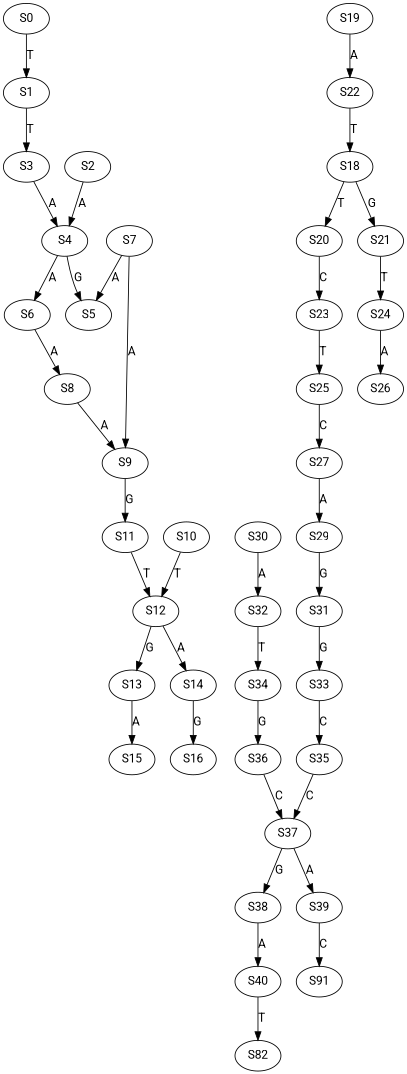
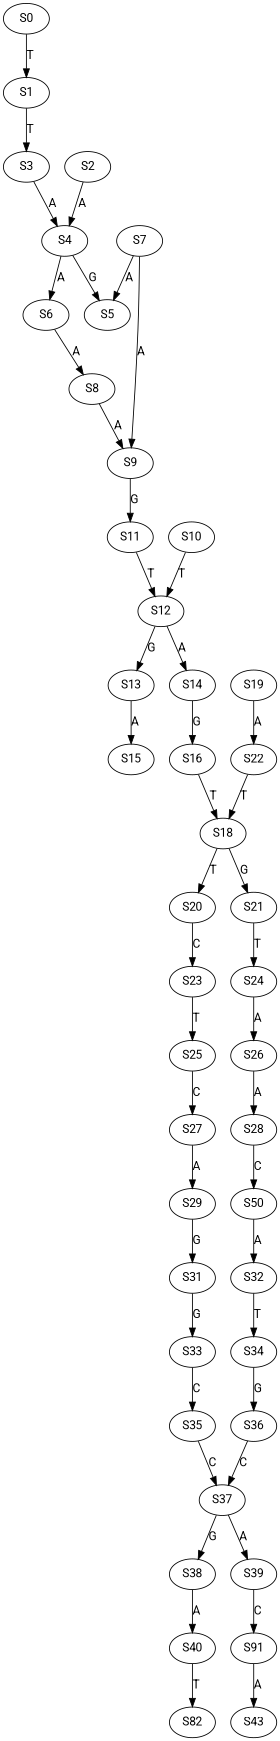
  strict digraph {
    fontname=Roboto
    node [fontname=Roboto]
    edge [fontname=Roboto]
    S0
    S1
    S3
    S2
    S4
    S5
    S6
    S8
    S7
    S9
    S11
    S10
    S12
    S13
    S14
    S15
    S16
    S18
    S20
    S21
    S19
    S22
    S23
    S24
    S25
    S26
    S27
+   S28
    S29
-   S30
+   S30 [label=S50]
    S31
    S32
    S33
    S34
    S35
    S36
    S37
    S38
    S39
    S40
    n41 [label=S91]
    n42 [label=S82]
+   S43
    S0 -> S1 [label=T]
    S1 -> S3 [label=T]
    S3 -> S4 [label=A]
    S2 -> S4 [label=A]
    S4 -> S5 [label=G]
    S4 -> S6 [label=A]
    S6 -> S8 [label=A]
    S8 -> S9 [label=A]
    S7 -> S5 [label=A]
    S7 -> S9 [label=A]
    S9 -> S11 [label=G]
    S11 -> S12 [label=T]
    S10 -> S12 [label=T]
    S12 -> S13 [label=G]
    S12 -> S14 [label=A]
    S13 -> S15 [label=A]
    S14 -> S16 [label=G]
+   S16 -> S18 [label=T]
    S18 -> S20 [label=T]
    S18 -> S21 [label=G]
    S20 -> S23 [label=C]
    S21 -> S24 [label=T]
    S19 -> S22 [label=A]
    S22 -> S18 [label=T]
    S23 -> S25 [label=T]
    S24 -> S26 [label=A]
    S25 -> S27 [label=C]
+   S26 -> S28 [label=A]
    S27 -> S29 [label=A]
+   S28 -> S30 [label=C]
    S29 -> S31 [label=G]
    S30 -> S32 [label=A]
    S31 -> S33 [label=G]
    S32 -> S34 [label=T]
    S33 -> S35 [label=C]
    S34 -> S36 [label=G]
    S35 -> S37 [label=C]
    S36 -> S37 [label=C]
    S37 -> S38 [label=G]
    S37 -> S39 [label=A]
    S38 -> S40 [label=A]
    S39 -> n41 [label=C]
    S40 -> n42 [label=T]
+   n41 -> S43 [label=A]
  }
